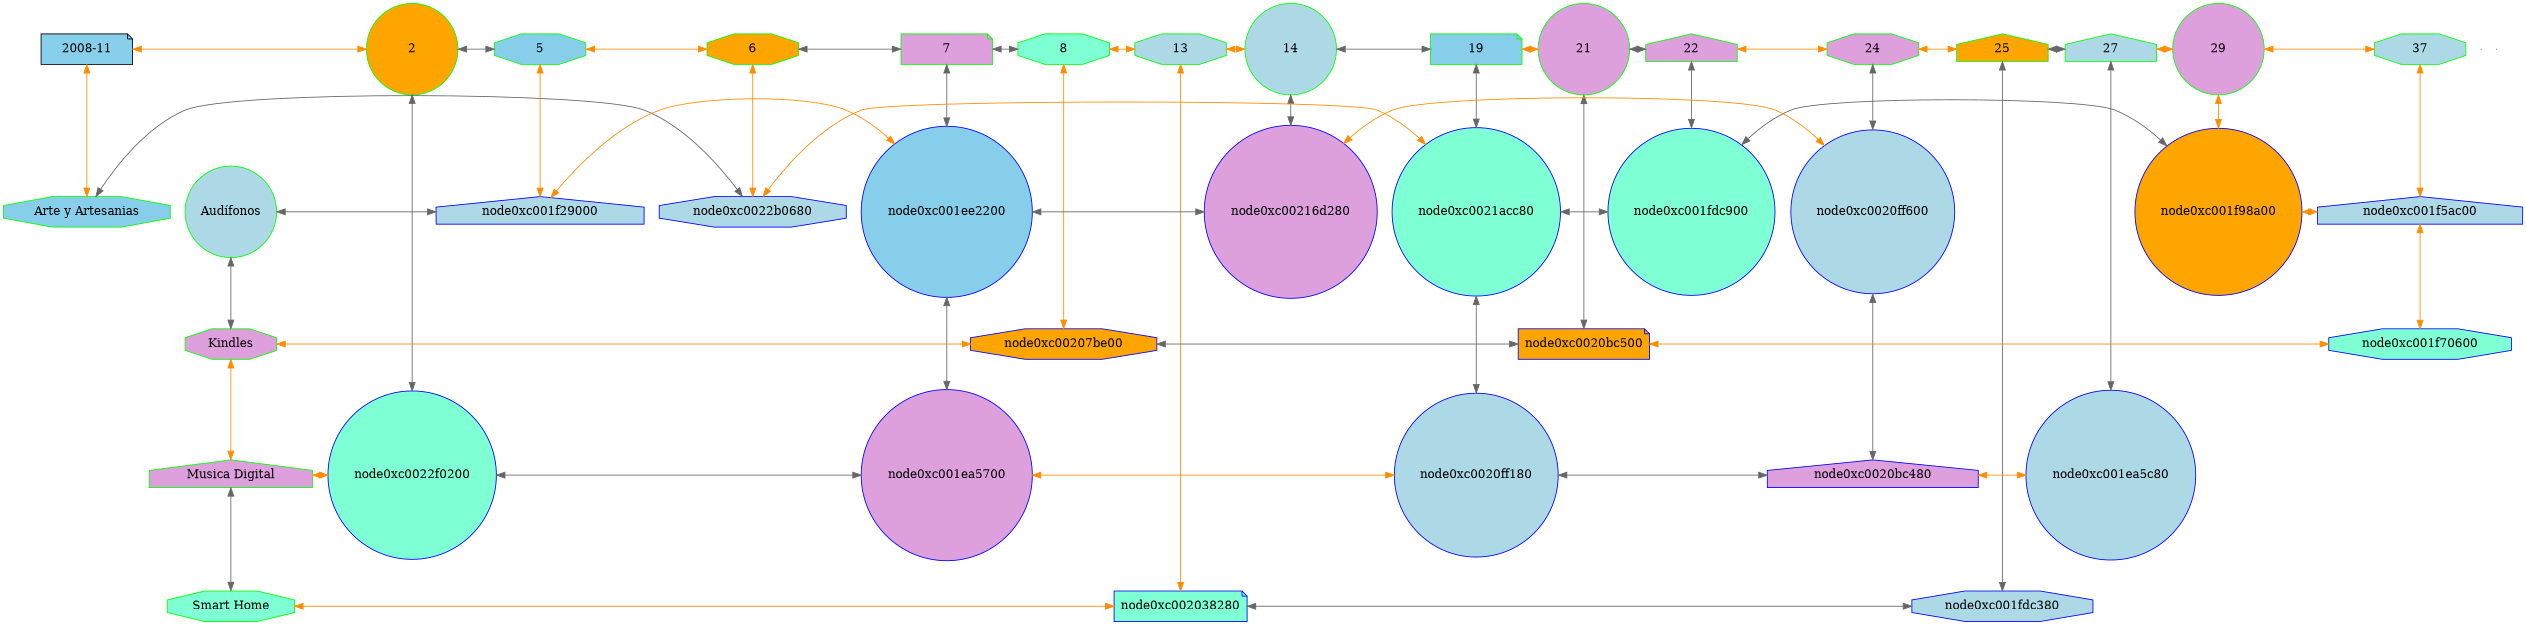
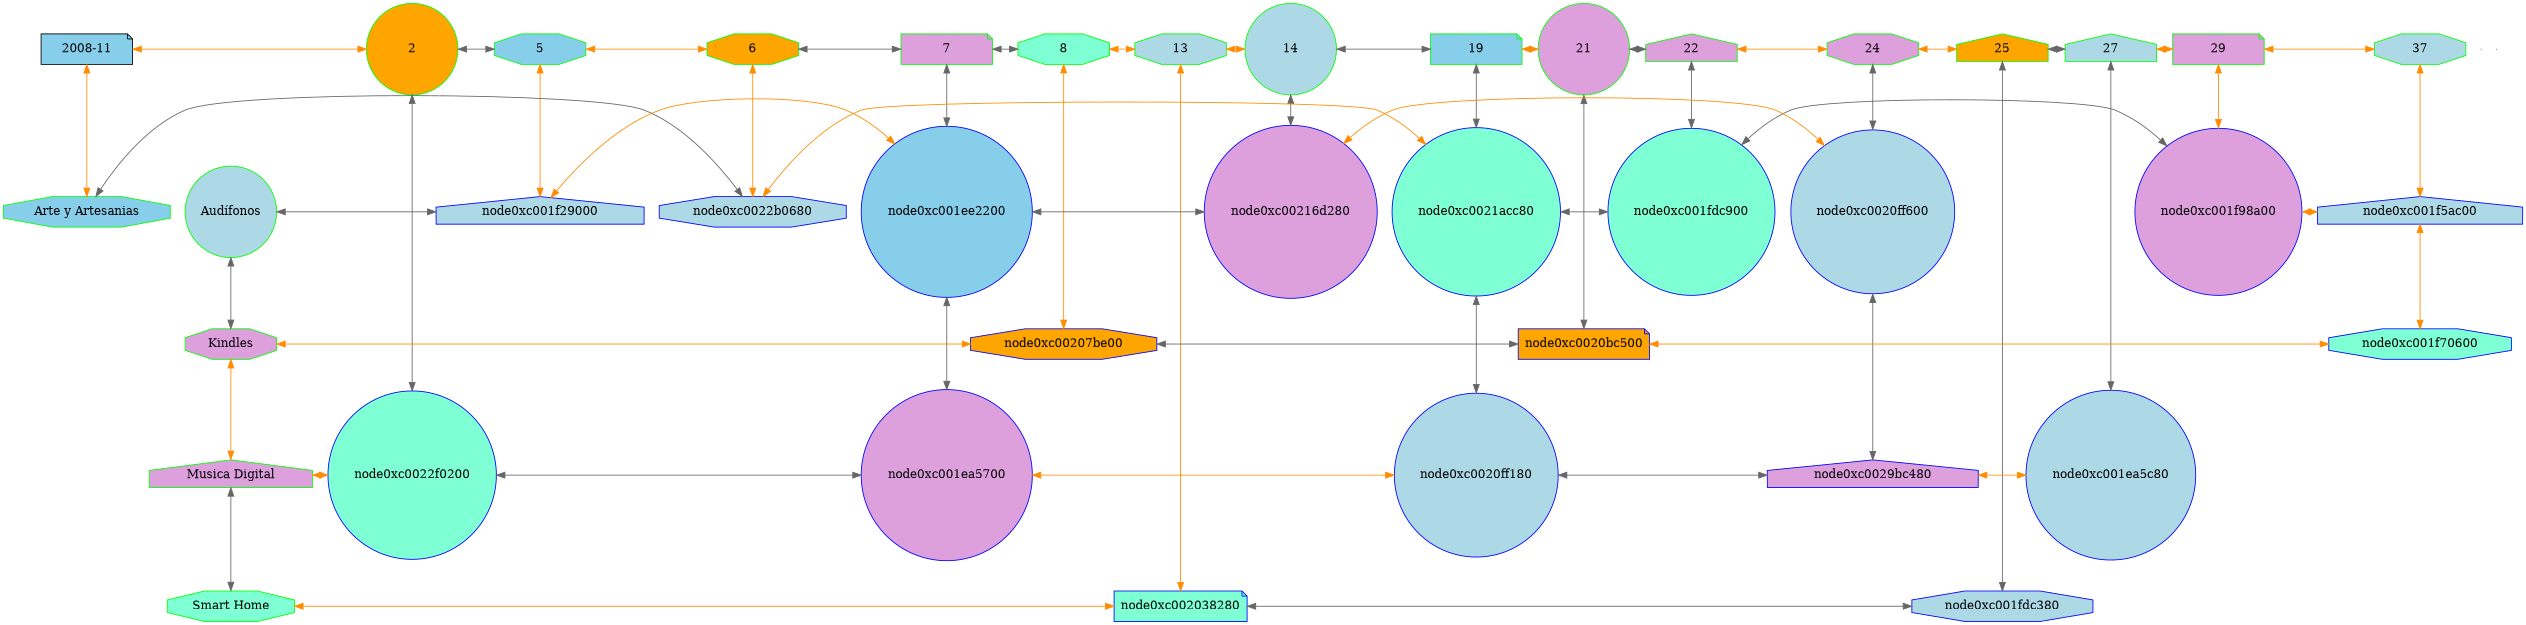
  digraph {
    node [fillcolor=lightblue group=1 shape=circle style=filled color=green]
    edge [color=gray40 dir=both]
    n1 [fillcolor=skyblue label="2008-11" shape=note width=1.5 color=""]
    n2 [fillcolor=orange group=2 label=2 width=1.5]
    n3 [fillcolor=skyblue group=5 label=5 shape=octagon width=1.5]
    n4 [fillcolor=orange group=6 label=6 shape=octagon width=1.5]
    n5 [fillcolor=plum group=7 label=7 shape=note width=1.5]
    n6 [fillcolor=aquamarine group=8 label=8 shape=octagon width=1.5]
    n7 [group=13 label=13 shape=octagon width=1.5]
    n8 [group=14 label=14 width=1.5]
    node0xc0021acc80 [color=blue fillcolor=aquamarine group=19 width=0.5]
    node0xc001fdc900 [color=blue fillcolor=aquamarine group=22 width=0.5]
    n11 [fillcolor=skyblue group=19 label=19 shape=note width=1.5]
    n12 [fillcolor=plum group=21 label=21 width=1.5]
    n13 [fillcolor=plum group=22 label=22 shape=house width=1.5]
    n14 [fillcolor=plum group=24 label=24 shape=octagon width=1.5]
    n15 [fillcolor=orange group=25 label=25 shape=house width=1.5]
    n16 [group=27 label=27 shape=house width=1.5]
-   n17 [fillcolor=plum group=29 label=29 width=1.5]
+   n17 [fillcolor=plum group=29 label=29 shape=note width=1.5]
    n18 [group=30 label=37 shape=octagon width=1.5]
    n19 [fillcolor=skyblue label="Arte y Artesanias" shape=octagon width=1.5]
    node0xc0022b0680 [color=blue group=6 shape=octagon width=0.5]
-   node0xc001f98a00 [color=blue fillcolor=orange group=29 width=0.5]
+   node0xc001f98a00 [color=blue fillcolor=plum group=29 width=0.5]
    node0xc001f5ac00 [color=blue group=30 shape=house width=0.5]
    n23 [label="Audífonos" width=1.5]
    node0xc001f29000 [color=blue group=5 shape=house width=0.5]
    node0xc001ee2200 [color=blue fillcolor=skyblue group=7 width=0.5]
    node0xc00216d280 [color=blue fillcolor=plum group=14 width=0.5]
    node0xc0020ff600 [color=blue group=24 width=0.5]
    n28 [fillcolor=plum label=Kindles shape=octagon width=1.5]
    node0xc00207be00 [color=blue fillcolor=orange group=8 shape=octagon width=0.5]
    node0xc0020bc500 [color=blue fillcolor=orange group=21 shape=note width=0.5]
    node0xc001f70600 [color=blue fillcolor=aquamarine group=30 shape=octagon width=0.5]
    n32 [fillcolor=plum label="Musica Digital" shape=house width=1.5]
    node0xc0022f0200 [color=blue fillcolor=aquamarine group=2 width=0.5]
    node0xc001ea5700 [color=blue fillcolor=plum group=7 width=0.5]
    node0xc0020ff180 [color=blue group=19 width=0.5]
-   node0xc0020bc480 [color=blue fillcolor=plum group=24 shape=house width=0.5]
+   node0xc0020bc480 [color=blue fillcolor=plum group=24 shape=house width=0.5 label=node0xc0029bc480]
    node0xc001ea5c80 [color=blue group=27 width=0.5]
    n38 [fillcolor=aquamarine label="Smart Home" shape=octagon width=1.5]
    node0xc002038280 [color=blue fillcolor=aquamarine group=13 shape=note width=0.5]
    node0xc001fdc380 [color=blue group=25 shape=octagon width=0.5]
    e0 [fillcolor=skyblue shape=point width=0 group="" color=""]
    e1 [fillcolor=skyblue shape=point width=0 group="" color=""]
    subgraph sub_1 {
      rank=same
      n1
      n2
    }
    subgraph sub_2 {
      rank=same
      n2
      n3
    }
    subgraph sub_3 {
      rank=same
      n3
      n4
    }
    subgraph sub_4 {
      rank=same
      n4
      n5
    }
    subgraph sub_5 {
      rank=same
      n5
      n6
    }
    subgraph sub_6 {
      rank=same
      n6
      n7
    }
    subgraph sub_7 {
      rank=same
      n7
      n8
    }
    subgraph sub_8 {
      rank=same
      node0xc0021acc80
      node0xc001fdc900
    }
    subgraph sub_9 {
      rank=same
      n8
      n11
    }
    subgraph sub_10 {
      rank=same
      n11
      n12
    }
    subgraph sub_11 {
      rank=same
      n12
      n13
    }
    subgraph sub_12 {
      rank=same
      n13
      n14
    }
    subgraph sub_13 {
      rank=same
      n14
      n15
    }
    subgraph sub_14 {
      rank=same
      n15
      n16
    }
    subgraph sub_15 {
      rank=same
      n16
      n17
    }
    subgraph sub_16 {
      rank=same
      n17
      n18
    }
    subgraph sub_17 {
      rank=same
      n19
      node0xc0022b0680
    }
    subgraph sub_18 {
      rank=same
      node0xc0021acc80
      node0xc0022b0680
    }
    subgraph sub_19 {
      rank=same
      node0xc001fdc900
      node0xc001f98a00
    }
    subgraph sub_20 {
      rank=same
      node0xc001f98a00
      node0xc001f5ac00
    }
    subgraph sub_21 {
      rank=same
      n23
      node0xc001f29000
    }
    subgraph sub_22 {
      rank=same
      node0xc001f29000
      node0xc001ee2200
    }
    subgraph sub_23 {
      rank=same
      node0xc001ee2200
      node0xc00216d280
    }
    subgraph sub_24 {
      rank=same
      node0xc00216d280
      node0xc0020ff600
    }
    subgraph sub_25 {
      rank=same
      n28
      node0xc00207be00
    }
    subgraph sub_26 {
      rank=same
      node0xc00207be00
      node0xc0020bc500
    }
    subgraph sub_27 {
      rank=same
      node0xc0020bc500
      node0xc001f70600
    }
    subgraph sub_28 {
      rank=same
      n32
      node0xc0022f0200
    }
    subgraph sub_29 {
      rank=same
      node0xc0022f0200
      node0xc001ea5700
    }
    subgraph sub_30 {
      rank=same
      node0xc001ea5700
      node0xc0020ff180
    }
    subgraph sub_31 {
      rank=same
      node0xc0020ff180
      node0xc0020bc480
    }
    subgraph sub_32 {
      rank=same
      node0xc0020bc480
      node0xc001ea5c80
    }
    subgraph sub_33 {
      rank=same
      n38
      node0xc002038280
    }
    subgraph sub_34 {
      rank=same
      node0xc002038280
      node0xc001fdc380
    }
    n1 -> n2 [color=darkorange]
    n1 -> n19 [color=darkorange]
    n2 -> n3
    n2 -> node0xc0022f0200
    n3 -> n4 [color=darkorange]
    n3 -> node0xc001f29000 [color=darkorange]
    n4 -> n5
    n4 -> node0xc0022b0680 [color=darkorange]
    n5 -> n6
    n5 -> node0xc001ee2200
    n6 -> n7 [color=darkorange]
    n6 -> node0xc00207be00 [color=darkorange]
    n7 -> n8 [color=darkorange]
    n7 -> node0xc002038280 [color=darkorange]
    n8 -> n11
    n8 -> node0xc00216d280
    node0xc0021acc80 -> node0xc001fdc900
    node0xc0021acc80 -> node0xc0020ff180
    node0xc001fdc900 -> node0xc001f98a00
    n11 -> node0xc0021acc80
    n11 -> n12 [color=darkorange]
    n12 -> n13
    n12 -> node0xc0020bc500
    n13 -> node0xc001fdc900
    n13 -> n14 [color=darkorange]
    n14 -> n15 [color=darkorange]
    n14 -> node0xc0020ff600
    n15 -> n16
    n15 -> node0xc001fdc380
    n16 -> n17 [color=darkorange]
    n16 -> node0xc001ea5c80
    n17 -> n18 [color=darkorange]
    n17 -> node0xc001f98a00 [color=darkorange]
    n18 -> node0xc001f5ac00 [color=darkorange]
    n19 -> node0xc0022b0680
    node0xc0022b0680 -> node0xc0021acc80 [color=darkorange]
    node0xc001f98a00 -> node0xc001f5ac00 [color=darkorange]
    node0xc001f5ac00 -> node0xc001f70600 [color=darkorange]
    n23 -> node0xc001f29000
    n23 -> n28
    node0xc001f29000 -> node0xc001ee2200 [color=darkorange]
    node0xc001ee2200 -> node0xc00216d280
    node0xc001ee2200 -> node0xc001ea5700
    node0xc00216d280 -> node0xc0020ff600 [color=darkorange]
    node0xc0020ff600 -> node0xc0020bc480
    n28 -> node0xc00207be00 [color=darkorange]
    n28 -> n32 [color=darkorange]
    node0xc00207be00 -> node0xc0020bc500
    node0xc0020bc500 -> node0xc001f70600 [color=darkorange]
    n32 -> node0xc0022f0200 [color=darkorange]
    n32 -> n38
    node0xc0022f0200 -> node0xc001ea5700
    node0xc001ea5700 -> node0xc0020ff180 [color=darkorange]
    node0xc0020ff180 -> node0xc0020bc480
    node0xc0020bc480 -> node0xc001ea5c80 [color=darkorange]
    n38 -> node0xc002038280 [color=darkorange]
    node0xc002038280 -> node0xc001fdc380
  }
